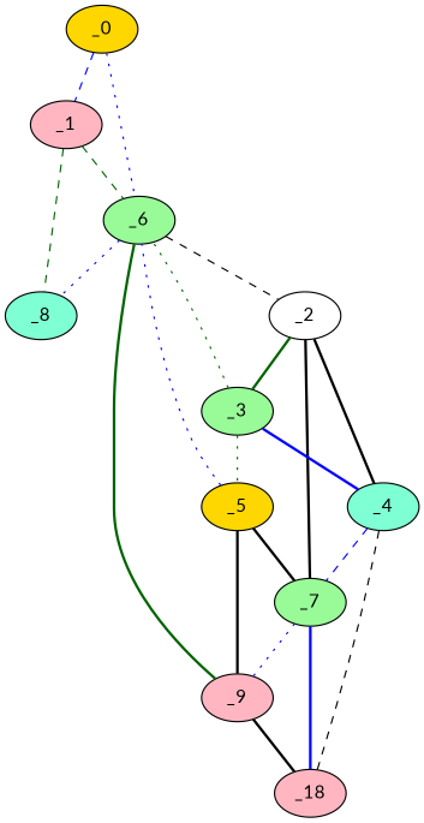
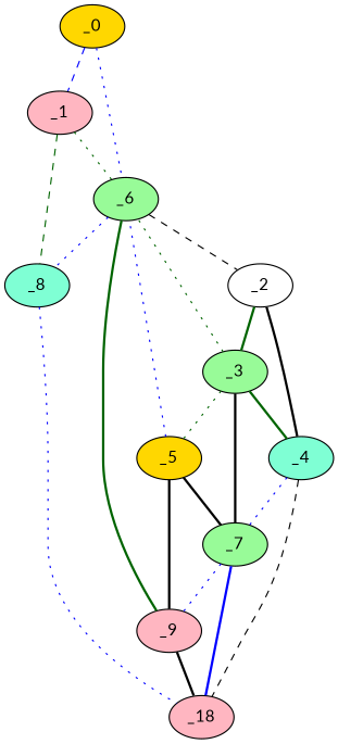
  graph {
    fontname=Lato
    node [fillcolor=lightpink fontname=Lato style=filled y=5]
    edge [color=blue fontname=Lato style=dotted valence=1]
    _0 [fillcolor=gold x=29]
    _1 [x=46]
    _6 [fillcolor=palegreen x=81 y=70]
    _8 [fillcolor=aquamarine x=83 y=7]
    _2 [fillcolor=white x=50 y=122]
    _3 [fillcolor=palegreen x=56 y=110]
    _4 [fillcolor=aquamarine x=64 y=125]
    _5 [fillcolor=gold x=80 y=82]
    _7 [fillcolor=palegreen x=82 y=99]
    _9 [x=91 y=105]
    n11 [label=_18 x=94 y=114]
    _0 -- _1 [style=dashed]
    _0 -- _6 [valence=2]
-   _1 -- _6 [color=darkgreen style=dashed]
+   _1 -- _6 [color=darkgreen]
    _1 -- _8 [color=darkgreen style=dashed]
    _6 -- _8 [valence=2]
    _6 -- _2 [color=black style=dashed]
    _6 -- _9 [color=darkgreen style=bold]
+   _8 -- n11
    _2 -- _3 [color=darkgreen style=bold valence=2]
    _2 -- _4 [color=black style=bold]
    _3 -- _6 [color=darkgreen valence=2]
-   _3 -- _4 [style=bold valence=2]
+   _3 -- _4 [color=darkgreen style=bold valence=2]
    _3 -- _5 [color=darkgreen]
-   _2 -- _7 [color=black style=bold valence=2]
-   _4 -- _7 [style=dashed]
+   _3 -- _7 [color=black style=bold valence=2]
+   _4 -- _7
    _4 -- n11 [color=black style=dashed]
    _5 -- _6 [valence=2]
    _5 -- _7 [color=black style=bold]
    _5 -- _9 [color=black style=bold valence=2]
    _7 -- _9 [valence=2]
    _7 -- n11 [style=bold]
    _9 -- n11 [color=black style=bold valence=2]
  }
